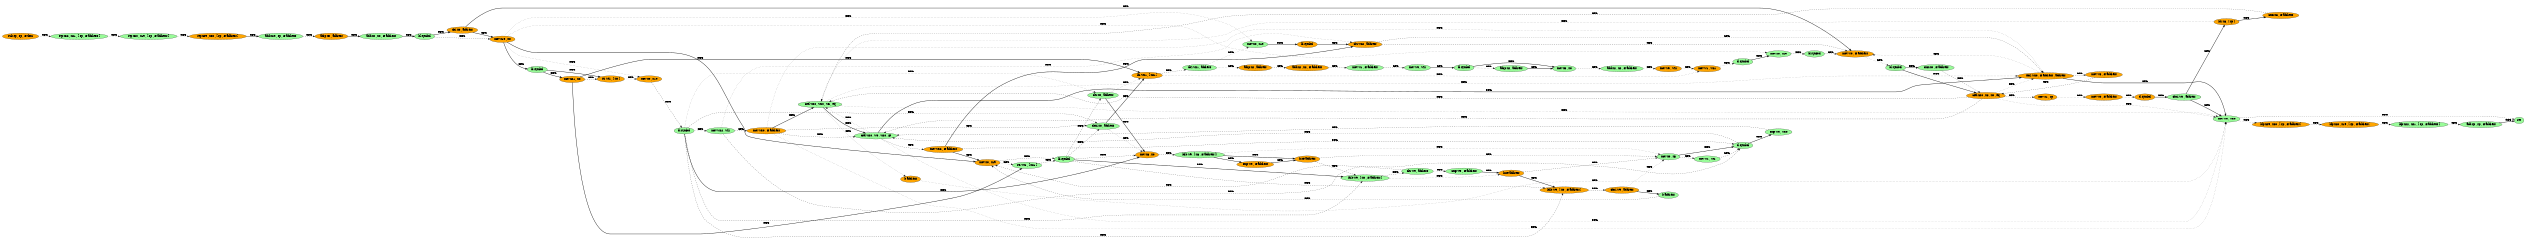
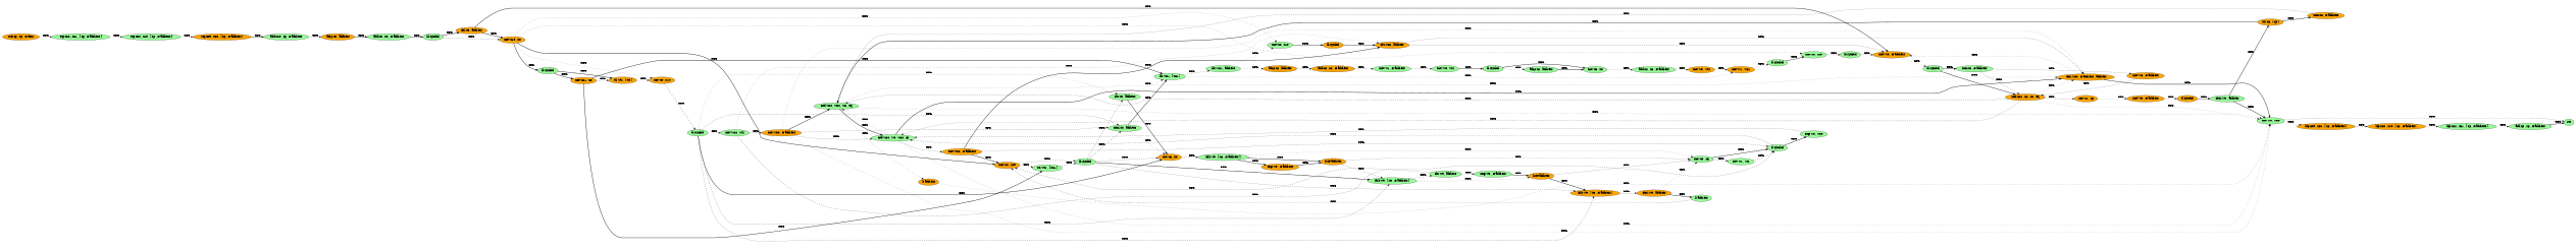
  digraph {
    rankdir=LR
    node [fillcolor=palegreen style=filled]
    edge [style=dashed]
    n1 [fillcolor=orange label="sub sp , sp , # tbnz"]
    n2 [label="stp x22 , x21 , [ sp , # address ]"]
    n3 [label="stp x20 , x19 , [ sp , # address ]"]
    n4 [fillcolor=orange label="stp x29 , x30 , [ sp , # address ]"]
    n5 [label="add x29 , sp , # address"]
    n6 [fillcolor=orange label="adrp x0 , address"]
    n7 [label="add x0 , x0 , # address"]
    n8 [label="bl symbol"]
    n9 [fillcolor=orange label="cbz x0 , address"]
    n10 [fillcolor=orange label="mov x19 , x0"]
    n11 [fillcolor=orange label="mov w0 , # address"]
    n12 [label="bl symbol"]
    n13 [fillcolor=orange label="mov x0 , x19"]
    n14 [label="mov x0 , x19"]
    n15 [fillcolor=orange label="mov x0 , x19"]
    n16 [label="mov x0 , x19"]
    n17 [label="bl symbol"]
    n18 [label="cmn x0 , # address"]
    n19 [fillcolor=orange label="csel x20 , x8 , x0 , eq"]
    n20 [fillcolor=orange label="mov x21 , x0"]
    n21 [fillcolor=orange label="str wzr , [ x0 ]"]
    n22 [label="bl symbol"]
    n23 [fillcolor=orange label="bl symbol"]
    n24 [label="str wzr , [ x21 ]"]
    n25 [label="bl symbol"]
    n26 [label="bl symbol"]
    n27 [fillcolor=orange label="mov w8 , # address"]
    n28 [fillcolor=orange label="mov x1 , sp"]
    n29 [label="mov w0 , w20"]
    n30 [label="csel w20 , w20 , w8 , eq"]
    n31 [label="csel w20 , w0 , w20 , gt"]
    n32 [fillcolor=orange label="tbnz w20 , # address , address"]
    n33 [fillcolor=orange label="mov w0 , # address"]
    n34 [fillcolor=orange label="ldp x29 , x30 , [ sp , # address ]"]
    n35 [label=ret]
    n36 [fillcolor=orange label="b address"]
    n37 [fillcolor=orange label="mov w22 , # address"]
    n38 [fillcolor=orange label="bl symbol"]
    n39 [label="cbnz w0 , address"]
    n40 [fillcolor=orange label="ldr x8 , [ sp ]"]
    n41 [fillcolor=orange label="cmn x8 , # address"]
    n42 [fillcolor=orange label="ldp x20 , x19 , [ sp , # address ]"]
-   n43 [fillcolor=orange label="ldr w21 , [ x21 ]"]
+   n43 [label="ldr w21 , [ x21 ]"]
    n44 [label="cbz w21 , address"]
    n45 [fillcolor=orange label="mov w1 , w21"]
    n46 [label="mov w22 , wzr"]
    n47 [label="cbnz x0 , address"]
    n48 [fillcolor=orange label="mov x8 , x0"]
    n49 [label="ldrb w9 , [ x0 , # address ]"]
    n50 [label="cbz x0 , address"]
    n51 [fillcolor=orange label="ldrb w9 , [ x0 , # address ]"]
    n52 [fillcolor=orange label="mov w20 , # address"]
    n53 [label="bl symbol"]
    n54 [fillcolor=orange label="cbz w22 , address"]
    n55 [label="ldrb w9 , [ x8 , # address ]!"]
    n56 [label="cbz w9 , address"]
    n57 [fillcolor=orange label="b.ne address"]
    n58 [fillcolor=orange label="cbnz w9 , address"]
    n59 [label="cmp w0 , w20"]
    n60 [fillcolor=orange label="cmp w9 , # address"]
    n61 [fillcolor=orange label="b.ne address"]
    n62 [label="mov x0 , x8"]
    n63 [fillcolor=orange label="adrp x2 , address"]
    n64 [label="bl symbol"]
    n65 [label="ldp x22 , x21 , [ sp , # address ]"]
    n66 [label="add sp , sp , # address"]
    n67 [label="mov w1 , wzr"]
    n68 [label="cmp w9 , # address"]
    n69 [fillcolor=orange label="add x2 , x2 , # address"]
    n70 [label="mov w1 , # address"]
    n71 [label="mov w0 , wzr"]
    n72 [label="bl symbol"]
    n73 [label="adrp x2 , address"]
    n74 [label="mov x3 , x0"]
    n75 [label="add x2 , x2 , # address"]
    n76 [fillcolor=orange label="mov w0 , wzr"]
    n77 [label="b address"]
    n1 -> n2 [label=CFG style=dotted]
    n2 -> n3 [label=CFG style=dotted]
    n3 -> n4 [label=CFG style=dotted]
    n4 -> n5 [label=CFG style=bold]
    n5 -> n6 [label=CFG]
    n6 -> n7 [label=CFG style=bold]
    n7 -> n8 [label=CFG style=bold]
    n8 -> n9 [label=DFG style=bold]
    n8 -> n10 [label=DFG]
    n9 -> n10 [label=CFG style=bold]
    n9 -> n11 [label=CFG style=bold]
    n10 -> n12 [label=CFG style=bold]
    n10 -> n13 [label=DFG style=dotted]
    n10 -> n14 [label=DFG style=dotted]
    n10 -> n15 [label=DFG style=bold]
    n10 -> n16 [label=DFG style=dotted]
    n11 -> n17 [label=CFG style=dotted]
    n12 -> n20 [label=DFG style=bold]
    n12 -> n21 [label=DFG style=bold]
    n13 -> n22 [label=DFG]
    n14 -> n23 [label=DFG style=bold]
    n15 -> n24 [label=CFG style=dotted]
    n15 -> n25 [label=DFG]
    n16 -> n26 [label=DFG]
    n17 -> n18 [label=DFG style=bold]
    n17 -> n19 [label=DFG style=bold]
    n18 -> n19 [label=DFG]
-   n32 -> n27 [label=CFG]
+   n18 -> n27 [label=CFG]
    n19 -> n28 [label=CFG]
    n19 -> n29 [label=DFG style=dotted]
    n19 -> n30 [label=DFG]
    n19 -> n31 [label=DFG]
    n19 -> n32 [label=DFG style=dotted]
    n20 -> n21 [label=CFG]
    n20 -> n24 [label=DFG style=bold]
    n20 -> n43 [label=DFG style=bold]
    n21 -> n13 [label=CFG style=dotted]
    n22 -> n46 [label=CFG style=dotted]
    n22 -> n47 [label=DFG]
    n22 -> n48 [label=DFG style=bold]
    n22 -> n49 [label=DFG]
    n22 -> n50 [label=DFG style=dotted]
    n22 -> n51 [label=DFG]
    n23 -> n54 [label=CFG style=bold]
    n24 -> n25 [label=CFG]
    n25 -> n47 [label=DFG]
    n25 -> n48 [label=DFG]
    n25 -> n49 [label=DFG style=bold]
    n25 -> n50 [label=DFG]
    n25 -> n51 [label=DFG]
    n26 -> n11 [label=CFG]
    n27 -> n19 [label=CFG]
    n28 -> n33 [label=CFG style=dotted]
    n29 -> n34 [label=CFG style=dotted]
    n29 -> n35 [label=DFG]
    n30 -> n29 [label=DFG style=dotted]
    n30 -> n31 [label=DFG style=bold]
    n30 -> n32 [label=DFG style=dotted]
    n30 -> n36 [label=CFG style=dotted]
    n31 -> n29 [label=DFG style=dotted]
    n31 -> n30 [label=DFG style=dotted]
    n31 -> n32 [label=DFG style=bold]
    n31 -> n37 [label=CFG]
    n32 -> n11 [label=CFG style=dotted]
    n32 -> n29 [label=CFG style=bold]
    n33 -> n38 [label=CFG style=dotted]
    n34 -> n42 [label=CFG]
    n36 -> n29 [label=CFG style=dotted]
    n37 -> n15 [label=CFG style=bold]
    n37 -> n53 [label=DFG]
    n37 -> n54 [label=DFG style=bold]
    n38 -> n39 [label=DFG style=bold]
    n39 -> n29 [label=CFG style=bold]
    n39 -> n40 [label=CFG style=bold]
-   n40 -> n30 [label=DFG style=dotted]
+   n40 -> n30 [label=DFG style=bold]
    n40 -> n41 [label=CFG style=bold]
    n41 -> n30 [label=CFG]
    n42 -> n65 [label=CFG style=dotted]
    n43 -> n44 [label=DFG]
    n43 -> n45 [label=DFG style=dotted]
    n44 -> n14 [label=CFG style=dotted]
    n44 -> n63 [label=CFG style=dotted]
    n45 -> n64 [label=CFG style=dotted]
    n46 -> n52 [label=CFG]
    n46 -> n53 [label=DFG]
    n46 -> n54 [label=DFG style=dotted]
    n47 -> n43 [label=CFG style=bold]
    n47 -> n48 [label=CFG style=dotted]
    n48 -> n55 [label=DFG]
    n49 -> n56 [label=DFG]
    n49 -> n57 [label=DFG style=dotted]
    n50 -> n43 [label=CFG style=dotted]
    n50 -> n48 [label=CFG style=bold]
    n51 -> n58 [label=DFG]
    n52 -> n29 [label=DFG style=dotted]
    n52 -> n30 [label=DFG style=bold]
    n52 -> n31 [label=DFG]
    n52 -> n32 [label=DFG style=dotted]
    n52 -> n47 [label=CFG]
    n53 -> n31 [label=DFG]
    n53 -> n59 [label=CFG style=bold]
    n54 -> n11 [label=CFG]
    n54 -> n32 [label=CFG]
    n55 -> n60 [label=CFG style=bold]
    n55 -> n61 [label=DFG style=bold]
    n55 -> n62 [label=DFG style=dotted]
    n56 -> n15 [label=CFG]
    n56 -> n68 [label=CFG style=dotted]
    n57 -> n51 [label=CFG style=bold]
    n57 -> n62 [label=CFG]
    n58 -> n62 [label=CFG style=dotted]
    n58 -> n77 [label=CFG style=bold]
    n59 -> n31 [label=CFG]
    n60 -> n61 [label=CFG style=bold]
    n61 -> n49 [label=CFG]
    n61 -> n62 [label=CFG]
    n62 -> n53 [label=DFG style=bold]
    n62 -> n67 [label=CFG]
    n63 -> n69 [label=CFG]
    n64 -> n16 [label=CFG style=bold]
    n65 -> n66 [label=CFG style=dotted]
    n66 -> n35 [label=CFG style=bold]
    n67 -> n53 [label=CFG]
    n68 -> n57 [label=CFG style=bold]
    n69 -> n70 [label=CFG]
    n70 -> n71 [label=CFG]
    n71 -> n72 [label=CFG style=bold]
    n72 -> n73 [label=CFG style=dotted]
    n72 -> n74 [label=DFG style=bold]
    n73 -> n74 [label=CFG style=bold]
    n74 -> n75 [label=CFG]
    n75 -> n76 [label=CFG style=dotted]
    n76 -> n45 [label=CFG style=dotted]
    n77 -> n15 [label=CFG]
  }
